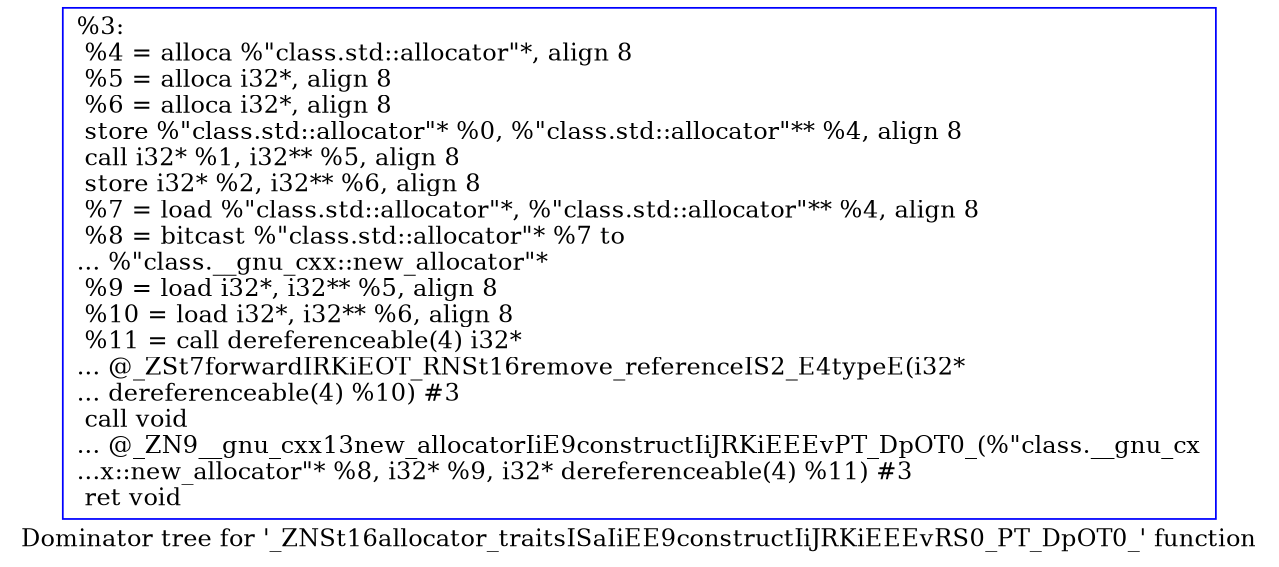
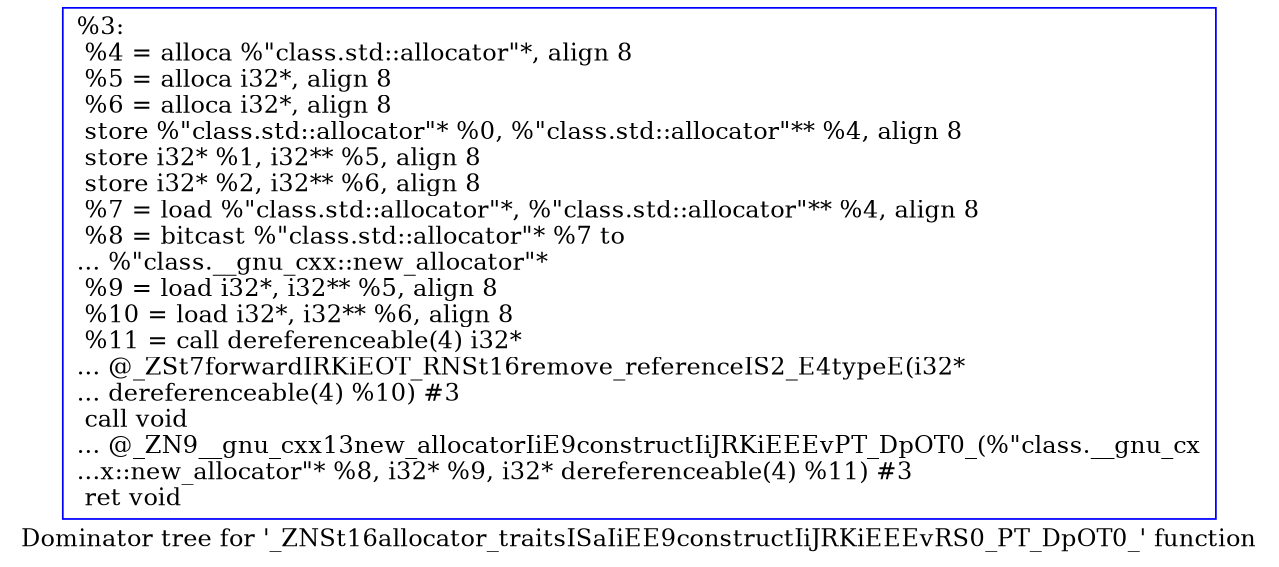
  digraph {
    label="Dominator tree for '_ZNSt16allocator_traitsISaIiEE9constructIiJRKiEEEvRS0_PT_DpOT0_' function"
    rankdir=LR
-   n1 [label="{%3:\l  %4 = alloca %\"class.std::allocator\"*, align 8\l  %5 = alloca i32*, align 8\l  %6 = alloca i32*, align 8\l  store %\"class.std::allocator\"* %0, %\"class.std::allocator\"** %4, align 8\l  call i32* %1, i32** %5, align 8\l  store i32* %2, i32** %6, align 8\l  %7 = load %\"class.std::allocator\"*, %\"class.std::allocator\"** %4, align 8\l  %8 = bitcast %\"class.std::allocator\"* %7 to\l... %\"class.__gnu_cxx::new_allocator\"*\l  %9 = load i32*, i32** %5, align 8\l  %10 = load i32*, i32** %6, align 8\l  %11 = call dereferenceable(4) i32*\l... @_ZSt7forwardIRKiEOT_RNSt16remove_referenceIS2_E4typeE(i32*\l... dereferenceable(4) %10) #3\l  call void\l... @_ZN9__gnu_cxx13new_allocatorIiE9constructIiJRKiEEEvPT_DpOT0_(%\"class.__gnu_cx\l...x::new_allocator\"* %8, i32* %9, i32* dereferenceable(4) %11) #3\l  ret void\l}" shape=record color=blue]
+   n1 [label="{%3:\l  %4 = alloca %\"class.std::allocator\"*, align 8\l  %5 = alloca i32*, align 8\l  %6 = alloca i32*, align 8\l  store %\"class.std::allocator\"* %0, %\"class.std::allocator\"** %4, align 8\l  store i32* %1, i32** %5, align 8\l  store i32* %2, i32** %6, align 8\l  %7 = load %\"class.std::allocator\"*, %\"class.std::allocator\"** %4, align 8\l  %8 = bitcast %\"class.std::allocator\"* %7 to\l... %\"class.__gnu_cxx::new_allocator\"*\l  %9 = load i32*, i32** %5, align 8\l  %10 = load i32*, i32** %6, align 8\l  %11 = call dereferenceable(4) i32*\l... @_ZSt7forwardIRKiEOT_RNSt16remove_referenceIS2_E4typeE(i32*\l... dereferenceable(4) %10) #3\l  call void\l... @_ZN9__gnu_cxx13new_allocatorIiE9constructIiJRKiEEEvPT_DpOT0_(%\"class.__gnu_cx\l...x::new_allocator\"* %8, i32* %9, i32* dereferenceable(4) %11) #3\l  ret void\l}" shape=record color=blue]
  }
